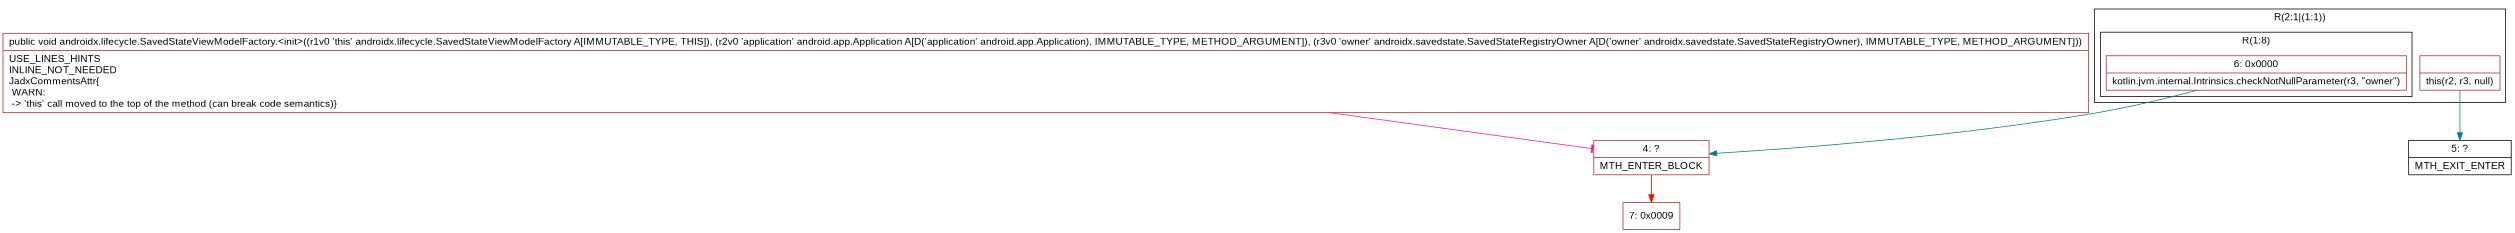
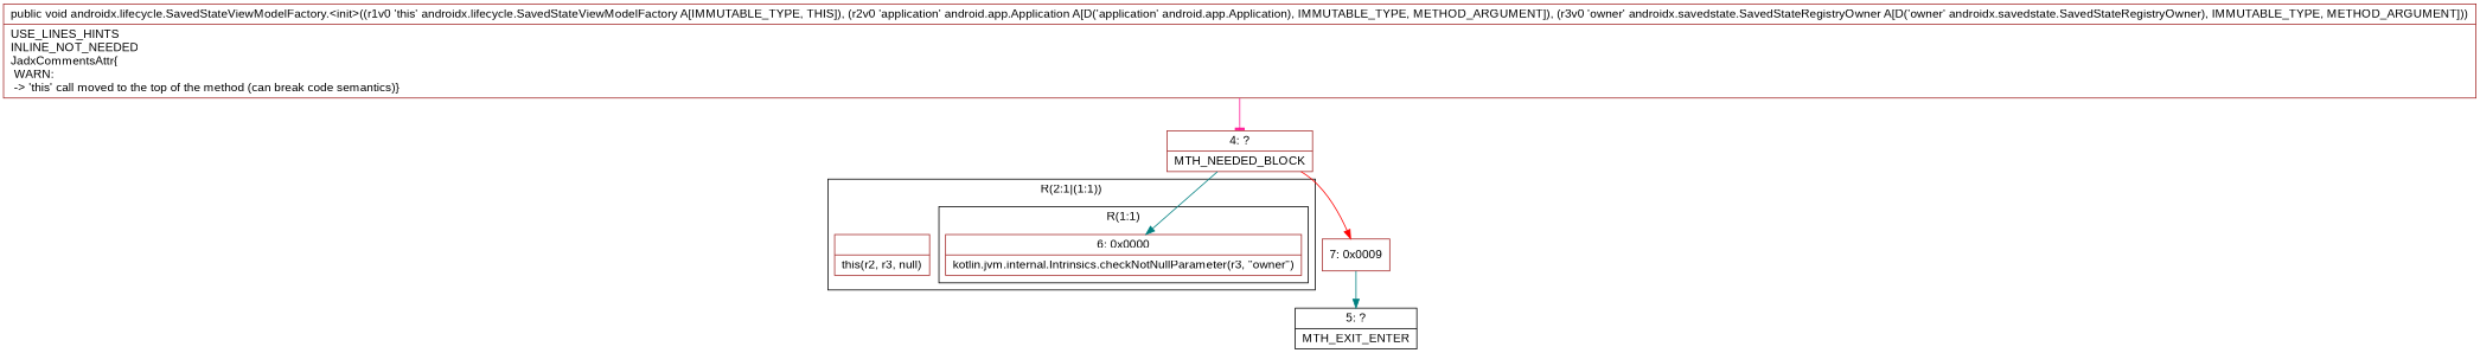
  digraph {
    fontname="Liberation Sans"
    node [color=brown fontname="Liberation Sans" shape=record]
    edge [arrowhead=normal color=teal fontname="Liberation Sans"]
    n1 [label="{6\:\ 0x0000|kotlin.jvm.internal.Intrinsics.checkNotNullParameter(r3, \"owner\")\l}"]
    n2 [label="{|this(r2, r3, null)\l}"]
    n3 [label="{7\:\ 0x0009}"]
    n4 [color=black label="{5\:\ ?|MTH_EXIT_ENTER\l}"]
-   n5 [label="{4\:\ ?|MTH_ENTER_BLOCK\l}"]
+   n5 [label="{4\:\ ?|MTH_NEEDED_BLOCK\l}"]
    n6 [label="{public void androidx.lifecycle.SavedStateViewModelFactory.\<init\>((r1v0 'this' androidx.lifecycle.SavedStateViewModelFactory A[IMMUTABLE_TYPE, THIS]), (r2v0 'application' android.app.Application A[D('application' android.app.Application), IMMUTABLE_TYPE, METHOD_ARGUMENT]), (r3v0 'owner' androidx.savedstate.SavedStateRegistryOwner A[D('owner' androidx.savedstate.SavedStateRegistryOwner), IMMUTABLE_TYPE, METHOD_ARGUMENT]))  | USE_LINES_HINTS\lINLINE_NOT_NEEDED\lJadxCommentsAttr\{\l WARN: \l \-\> 'this' call moved to the top of the method (can break code semantics)\}\l}"]
    subgraph cluster_1 {
      label="R(2:1|(1:1))"
      n2
      subgraph cluster_2 {
-       label="R(1:8)"
+       label="R(1:1)"
        n1
      }
    }
-   n2 -> n4
-   n1 -> n5
+   n3 -> n4
+   n5 -> n1
    n5 -> n3 [color=red]
    n6 -> n5 [arrowhead=tee color=deeppink]
  }
